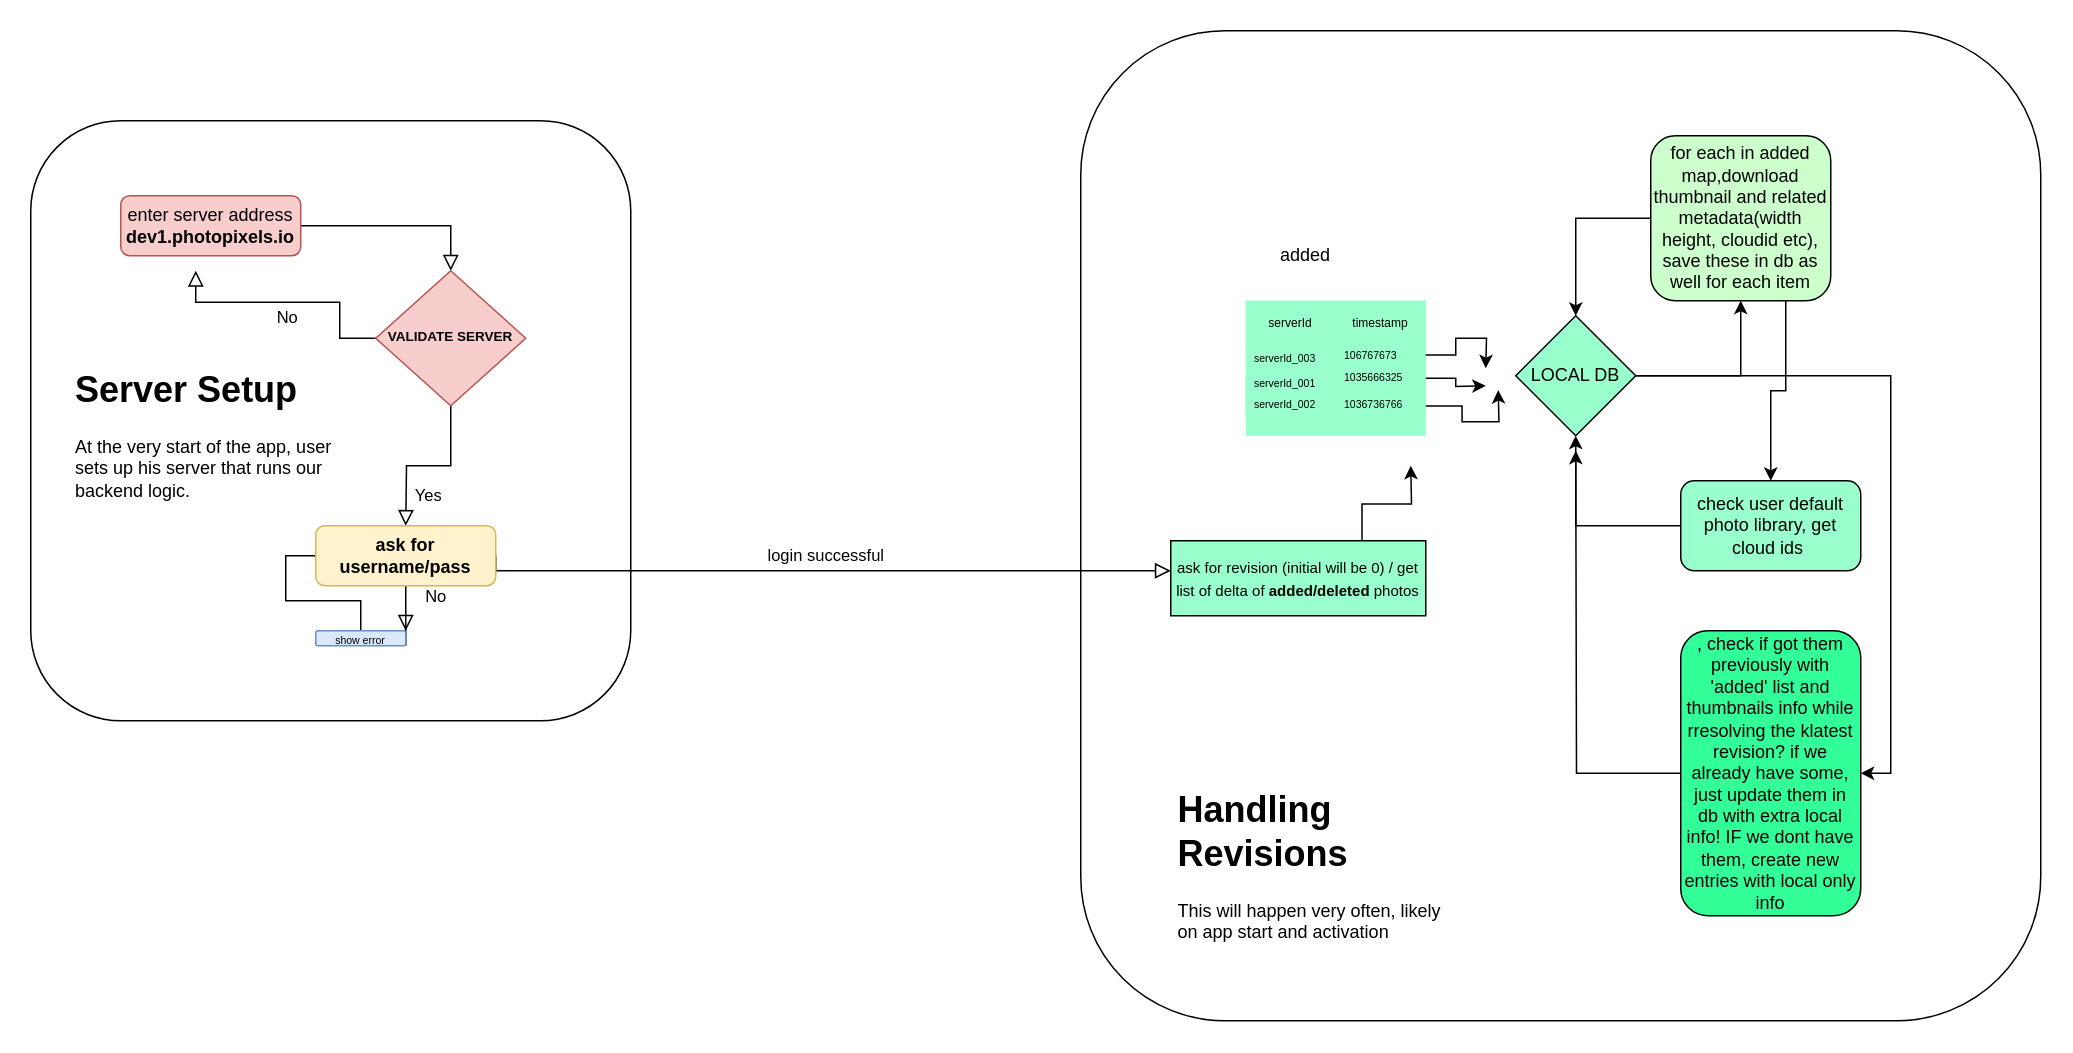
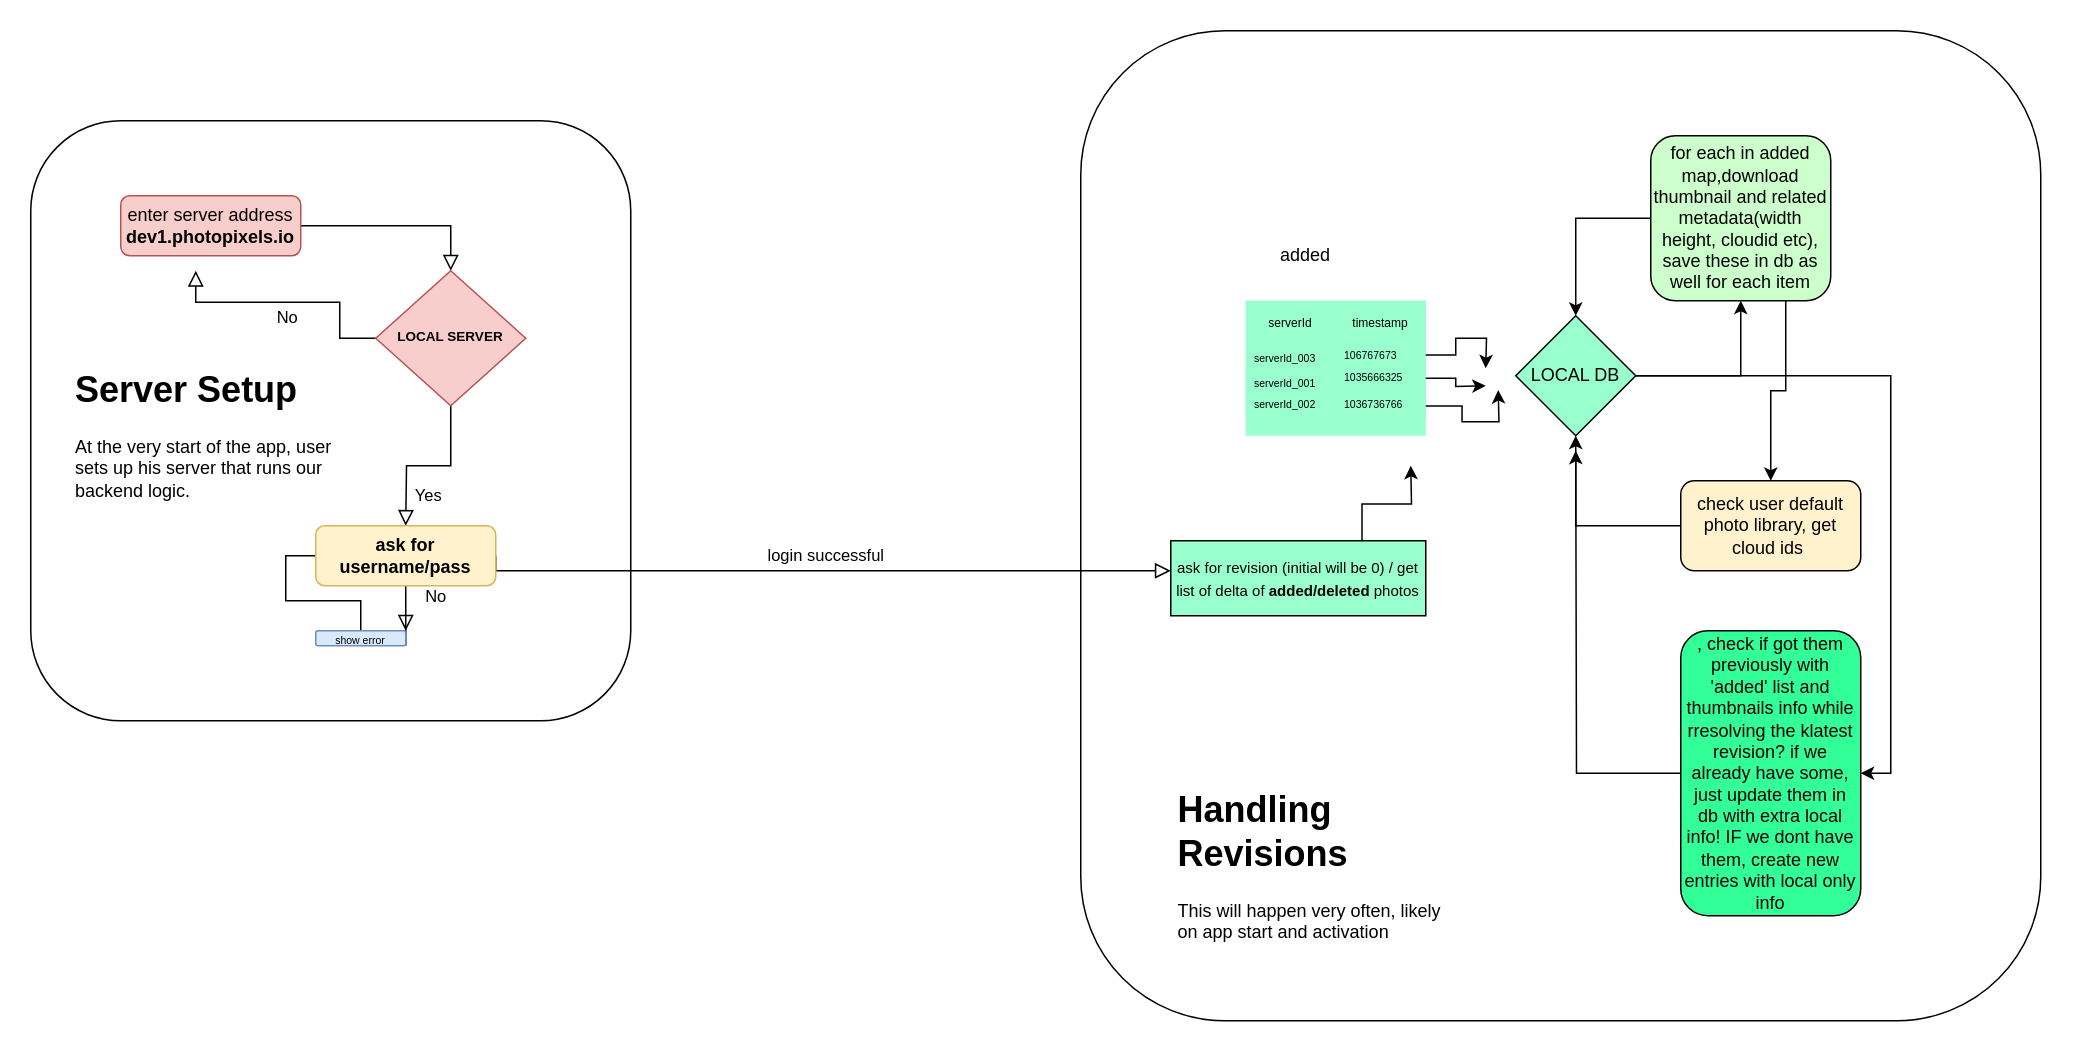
  <mxCell id="0" />
  <mxCell id="1" parent="0" />
  <mxCell id="2" value="" style="rounded=1;whiteSpace=wrap;html=1;" vertex="1" parent="1"><mxGeometry x="20" y="80" width="400" height="400" as="geometry" /></mxCell>
  <mxCell id="3" value="" style="rounded=1;whiteSpace=wrap;html=1;" vertex="1" parent="1"><mxGeometry x="720" width="640" height="660" as="geometry" y="20" /></mxCell>
  <mxCell id="4" value="" style="rounded=0;html=1;jettySize=auto;orthogonalLoop=1;fontSize=11;endArrow=block;endFill=0;endSize=8;strokeWidth=1;shadow=0;labelBackgroundColor=none;edgeStyle=orthogonalEdgeStyle;" parent="1" source="5" target="8" edge="1"><mxGeometry relative="1" as="geometry" /></mxCell>
  <mxCell id="5" value="enter server address&lt;br&gt;&lt;b&gt;dev1.photopixels.io&lt;/b&gt;" style="rounded=1;whiteSpace=wrap;html=1;fontSize=12;glass=0;strokeWidth=1;shadow=0;fillColor=#f8cecc;strokeColor=#b85450;" parent="1" vertex="1"><mxGeometry x="80" y="130" width="120" height="40" as="geometry" /></mxCell>
  <mxCell id="6" value="Yes" style="rounded=0;html=1;jettySize=auto;orthogonalLoop=1;fontSize=11;endArrow=block;endFill=0;endSize=8;strokeWidth=1;shadow=0;labelBackgroundColor=none;edgeStyle=orthogonalEdgeStyle;" parent="1" source="8" edge="1"><mxGeometry y="20" relative="1" as="geometry"><mxPoint as="offset" /><mxPoint x="270" y="350" as="targetPoint" /></mxGeometry></mxCell>
  <mxCell id="7" value="No" style="edgeStyle=orthogonalEdgeStyle;rounded=0;html=1;jettySize=auto;orthogonalLoop=1;fontSize=11;endArrow=block;endFill=0;endSize=8;strokeWidth=1;shadow=0;labelBackgroundColor=none;" parent="1" source="8" edge="1"><mxGeometry y="10" relative="1" as="geometry"><mxPoint as="offset" /><mxPoint x="130" y="180" as="targetPoint" /><Array as="points"><mxPoint x="226" y="225" /><mxPoint x="226" y="201" /></Array></mxGeometry></mxCell>
- <mxCell id="8" value="&lt;font size=&quot;1&quot; style=&quot;&quot;&gt;&lt;b style=&quot;font-size: 9px;&quot;&gt;VALIDATE SERVER&lt;/b&gt;&lt;/font&gt;" style="rhombus;whiteSpace=wrap;html=1;shadow=0;fontFamily=Helvetica;fontSize=12;align=center;strokeWidth=1;spacing=6;spacingTop=-4;fillColor=#f8cecc;strokeColor=#b85450;" parent="1" vertex="1"><mxGeometry x="250" y="180" width="100" height="90" as="geometry" /></mxCell>
+ <mxCell id="8" value="&lt;font size=&quot;1&quot; style=&quot;&quot;&gt;&lt;b style=&quot;font-size: 9px;&quot;&gt;LOCAL SERVER&lt;/b&gt;&lt;/font&gt;" style="rhombus;whiteSpace=wrap;html=1;shadow=0;fontFamily=Helvetica;fontSize=12;align=center;strokeWidth=1;spacing=6;spacingTop=-4;fillColor=#f8cecc;strokeColor=#b85450;" parent="1" vertex="1"><mxGeometry x="250" y="180" width="100" height="90" as="geometry" /></mxCell>
  <mxCell id="9" value="No" style="rounded=0;html=1;jettySize=auto;orthogonalLoop=1;fontSize=11;endArrow=block;endFill=0;endSize=8;strokeWidth=1;shadow=0;labelBackgroundColor=none;edgeStyle=orthogonalEdgeStyle;" parent="1" target="12" edge="1"><mxGeometry x="0.333" y="20" relative="1" as="geometry"><mxPoint as="offset" /><mxPoint x="270" y="430" as="sourcePoint" /><Array as="points"><mxPoint x="270" y="390" /><mxPoint x="270" y="390" /></Array></mxGeometry></mxCell>
  <mxCell id="10" value="login successful" style="edgeStyle=orthogonalEdgeStyle;rounded=0;html=1;jettySize=auto;orthogonalLoop=1;fontSize=11;endArrow=block;endFill=0;endSize=8;strokeWidth=1;shadow=0;labelBackgroundColor=none;exitX=1;exitY=0.5;exitDx=0;exitDy=0;" parent="1" source="14" target="13" edge="1"><mxGeometry y="10" relative="1" as="geometry"><mxPoint as="offset" /><mxPoint x="860" y="350" as="sourcePoint" /><Array as="points"><mxPoint x="870" y="380" /><mxPoint x="960" y="380" /></Array></mxGeometry></mxCell>
  <mxCell id="11" style="edgeStyle=orthogonalEdgeStyle;rounded=0;orthogonalLoop=1;jettySize=auto;html=1;entryX=0;entryY=0.5;entryDx=0;entryDy=0;endArrow=none;" edge="1" parent="1" source="12" target="14"><mxGeometry relative="1" as="geometry" /></mxCell>
  <mxCell id="12" value="&lt;font style=&quot;font-size: 7px;&quot;&gt;show error&lt;/font&gt;" style="rounded=1;whiteSpace=wrap;html=1;fontSize=12;glass=0;strokeWidth=1;shadow=0;fillColor=#dae8fc;strokeColor=#6c8ebf;" parent="1" vertex="1"><mxGeometry x="210" y="420" width="60" height="10" as="geometry" /></mxCell>
  <mxCell id="13" value="&lt;font style=&quot;font-size: 10px;&quot;&gt;ask for revision (initial will be 0) / get list of delta of &lt;b&gt;added/deleted&lt;/b&gt; photos&lt;/font&gt;" style="whiteSpace=wrap;html=1;fontSize=12;glass=0;strokeWidth=1;shadow=0;fillColor=#99FFCC;rounded=0;" parent="1" vertex="1"><mxGeometry x="780" y="360" width="170" height="50" as="geometry" /></mxCell>
  <mxCell id="14" value="ask for username/pass" style="rounded=1;whiteSpace=wrap;html=1;fontSize=12;glass=0;strokeWidth=1;shadow=0;fontStyle=1;fillColor=#fff2cc;strokeColor=#d6b656;" vertex="1" parent="1"><mxGeometry x="210" y="350" width="120" height="40" as="geometry" /></mxCell>
  <mxCell id="15" style="edgeStyle=orthogonalEdgeStyle;rounded=0;orthogonalLoop=1;jettySize=auto;html=1;exitX=0.75;exitY=0;exitDx=0;exitDy=0;" edge="1" parent="1" source="13"><mxGeometry relative="1" as="geometry"><mxPoint x="940" y="310" as="targetPoint" /></mxGeometry></mxCell>
  <mxCell id="16" value="" style="group;fillColor=#99FFCC;" vertex="1" connectable="0" parent="1"><mxGeometry x="830" y="200" width="120" height="90" as="geometry" /></mxCell>
  <mxCell id="17" value="serverId" style="swimlane;fontStyle=0;childLayout=stackLayout;horizontal=1;startSize=30;horizontalStack=0;resizeParent=1;resizeParentMax=0;resizeLast=0;collapsible=1;marginBottom=0;whiteSpace=wrap;html=1;fontSize=8;fillColor=#99FFCC;strokeColor=none;" vertex="1" parent="16"><mxGeometry width="60" height="79.484" as="geometry"><mxRectangle y="25" width="70" height="30" as="alternateBounds" /></mxGeometry></mxCell>
  <mxCell id="18" value="serverId_003" style="text;strokeColor=none;fillColor=#99FFCC;align=left;verticalAlign=middle;spacingLeft=4;spacingRight=4;overflow=hidden;points=[[0,0.5],[1,0.5]];portConstraint=eastwest;rotatable=0;whiteSpace=wrap;html=1;fontSize=7;" vertex="1" parent="17"><mxGeometry y="30" width="60" height="18.556" as="geometry" /></mxCell>
  <mxCell id="19" value="" style="group;fillColor=#99FFCC;" vertex="1" connectable="0" parent="17"><mxGeometry y="48.556" width="60" height="30.927" as="geometry" /></mxCell>
  <mxCell id="20" value="serverId_001" style="text;strokeColor=none;fillColor=#99FFCC;align=left;verticalAlign=middle;spacingLeft=4;spacingRight=4;overflow=hidden;points=[[0,0.5],[1,0.5]];portConstraint=eastwest;rotatable=0;whiteSpace=wrap;html=1;fontSize=7;" vertex="1" parent="19"><mxGeometry width="60" height="12.371" as="geometry" /></mxCell>
  <mxCell id="21" value="serverId_002" style="text;strokeColor=none;fillColor=#99FFCC;align=left;verticalAlign=middle;spacingLeft=4;spacingRight=4;overflow=hidden;points=[[0,0.5],[1,0.5]];portConstraint=eastwest;rotatable=0;whiteSpace=wrap;html=1;fontSize=7;" vertex="1" parent="19"><mxGeometry y="12.371" width="60" height="18.556" as="geometry" /></mxCell>
  <mxCell id="22" value="timestamp" style="swimlane;fontStyle=0;childLayout=stackLayout;horizontal=1;startSize=30;horizontalStack=0;resizeParent=1;resizeParentMax=0;resizeLast=0;collapsible=1;marginBottom=0;whiteSpace=wrap;html=1;fontSize=8;fillColor=#99FFCC;strokeColor=none;" vertex="1" parent="16"><mxGeometry x="60" width="60" height="79.484" as="geometry" /></mxCell>
  <mxCell id="23" value="106767673&lt;br&gt;" style="text;strokeColor=none;fillColor=#99FFCC;align=left;verticalAlign=middle;spacingLeft=4;spacingRight=4;overflow=hidden;points=[[0,0.5],[1,0.5]];portConstraint=eastwest;rotatable=0;whiteSpace=wrap;html=1;fontSize=7;" vertex="1" parent="22"><mxGeometry y="30" width="60" height="12.371" as="geometry" /></mxCell>
  <mxCell id="24" value="1035666325" style="text;strokeColor=none;fillColor=#99FFCC;align=left;verticalAlign=middle;spacingLeft=4;spacingRight=4;overflow=hidden;points=[[0,0.5],[1,0.5]];portConstraint=eastwest;rotatable=0;whiteSpace=wrap;html=1;fontSize=7;" vertex="1" parent="22"><mxGeometry y="42.371" width="60" height="18.556" as="geometry" /></mxCell>
  <mxCell id="25" value="1036736766" style="text;strokeColor=none;fillColor=#99FFCC;align=left;verticalAlign=middle;spacingLeft=4;spacingRight=4;overflow=hidden;points=[[0,0.5],[1,0.5]];portConstraint=eastwest;rotatable=0;whiteSpace=wrap;html=1;fontSize=7;" vertex="1" parent="22"><mxGeometry y="60.927" width="60" height="18.556" as="geometry" /></mxCell>
  <mxCell id="26" style="edgeStyle=orthogonalEdgeStyle;rounded=0;orthogonalLoop=1;jettySize=auto;html=1;" edge="1" parent="1" source="23"><mxGeometry relative="1" as="geometry"><mxPoint x="990" y="245" as="targetPoint" /></mxGeometry></mxCell>
  <mxCell id="27" style="edgeStyle=orthogonalEdgeStyle;rounded=0;orthogonalLoop=1;jettySize=auto;html=1;exitX=1;exitY=0.5;exitDx=0;exitDy=0;entryX=0;entryY=0.667;entryDx=0;entryDy=0;entryPerimeter=0;" edge="1" parent="1" source="24"><mxGeometry relative="1" as="geometry"><mxPoint x="990" y="256.69" as="targetPoint" /></mxGeometry></mxCell>
  <mxCell id="28" style="edgeStyle=orthogonalEdgeStyle;rounded=0;orthogonalLoop=1;jettySize=auto;html=1;exitX=1;exitY=0.5;exitDx=0;exitDy=0;entryX=0;entryY=0.75;entryDx=0;entryDy=0;" edge="1" parent="1" source="25"><mxGeometry relative="1" as="geometry"><mxPoint x="998.333" y="259.583" as="targetPoint" /></mxGeometry></mxCell>
  <mxCell id="29" style="edgeStyle=orthogonalEdgeStyle;rounded=0;orthogonalLoop=1;jettySize=auto;html=1;" edge="1" parent="1" source="31" target="34"><mxGeometry relative="1" as="geometry" /></mxCell>
  <mxCell id="30" style="edgeStyle=orthogonalEdgeStyle;rounded=0;orthogonalLoop=1;jettySize=auto;html=1;entryX=1;entryY=0.5;entryDx=0;entryDy=0;" edge="1" parent="1" source="31" target="36"><mxGeometry relative="1" as="geometry" /></mxCell>
  <mxCell id="31" value="LOCAL DB" style="rhombus;whiteSpace=wrap;html=1;fillColor=#99FFCC;" vertex="1" parent="1"><mxGeometry x="1010" y="210" width="80" height="80" as="geometry" /></mxCell>
  <mxCell id="32" style="edgeStyle=orthogonalEdgeStyle;rounded=0;orthogonalLoop=1;jettySize=auto;html=1;entryX=0.5;entryY=0;entryDx=0;entryDy=0;" edge="1" parent="1" source="34" target="31"><mxGeometry relative="1" as="geometry" /></mxCell>
  <mxCell id="33" style="edgeStyle=orthogonalEdgeStyle;rounded=0;orthogonalLoop=1;jettySize=auto;html=1;exitX=0.75;exitY=1;exitDx=0;exitDy=0;entryX=0.5;entryY=0;entryDx=0;entryDy=0;" edge="1" parent="1" source="34" target="38"><mxGeometry relative="1" as="geometry" /></mxCell>
  <mxCell id="34" value="for each in added map,download thumbnail and related metadata(width height, cloudid etc), save these in db as well for each item" style="rounded=1;whiteSpace=wrap;html=1;fillColor=#CCFFCC;" vertex="1" parent="1"><mxGeometry x="1100" y="90" width="120" height="110" as="geometry" /></mxCell>
  <mxCell id="35" style="edgeStyle=orthogonalEdgeStyle;rounded=0;orthogonalLoop=1;jettySize=auto;html=1;" edge="1" parent="1" source="36"><mxGeometry relative="1" as="geometry"><mxPoint x="1050" y="300" as="targetPoint" /></mxGeometry></mxCell>
  <mxCell id="36" value=", check if got them previously with 'added' list and thumbnails info while rresolving the klatest revision? if we already have some, just update them in db with extra local info! IF we dont have them, create new entries with local only info" style="rounded=1;whiteSpace=wrap;html=1;fillColor=#33FF99;" vertex="1" parent="1"><mxGeometry x="1120" y="420" width="120" height="190" as="geometry" /></mxCell>
  <mxCell id="37" style="edgeStyle=orthogonalEdgeStyle;rounded=0;orthogonalLoop=1;jettySize=auto;html=1;" edge="1" parent="1" source="38" target="31"><mxGeometry relative="1" as="geometry" /></mxCell>
- <mxCell id="38" value="check user default photo library, get cloud ids&amp;nbsp;" style="rounded=1;whiteSpace=wrap;html=1;fillColor=#99FFCC;" vertex="1" parent="1"><mxGeometry x="1120" y="320" width="120" height="60" as="geometry" /></mxCell>
+ <mxCell id="38" value="check user default photo library, get cloud ids&amp;nbsp;" style="rounded=1;whiteSpace=wrap;html=1;fillColor=#fff2cc;" vertex="1" parent="1"><mxGeometry x="1120" y="320" width="120" height="60" as="geometry" /></mxCell>
  <mxCell id="39" value="added" style="text;html=1;strokeColor=none;fillColor=none;align=center;verticalAlign=middle;whiteSpace=wrap;rounded=0;" vertex="1" parent="1"><mxGeometry x="820" y="155" width="100" height="30" as="geometry" /></mxCell>
  <mxCell id="40" value="&lt;h1&gt;Handling Revisions&lt;/h1&gt;&lt;p&gt;This will happen very often, likely on app start and activation&lt;/p&gt;" style="text;html=1;strokeColor=none;fillColor=none;spacing=5;spacingTop=-20;whiteSpace=wrap;overflow=hidden;rounded=0;" vertex="1" parent="1"><mxGeometry x="780" y="520" width="190" height="120" as="geometry" /></mxCell>
  <mxCell id="41" value="&lt;h1&gt;Server Setup&lt;/h1&gt;&lt;p&gt;At the very start of the app, user sets up his server that runs our backend logic.&lt;/p&gt;" style="text;html=1;strokeColor=none;fillColor=none;spacing=5;spacingTop=-20;whiteSpace=wrap;overflow=hidden;rounded=0;" vertex="1" parent="1"><mxGeometry x="45" y="240" width="190" height="120" as="geometry" /></mxCell>
